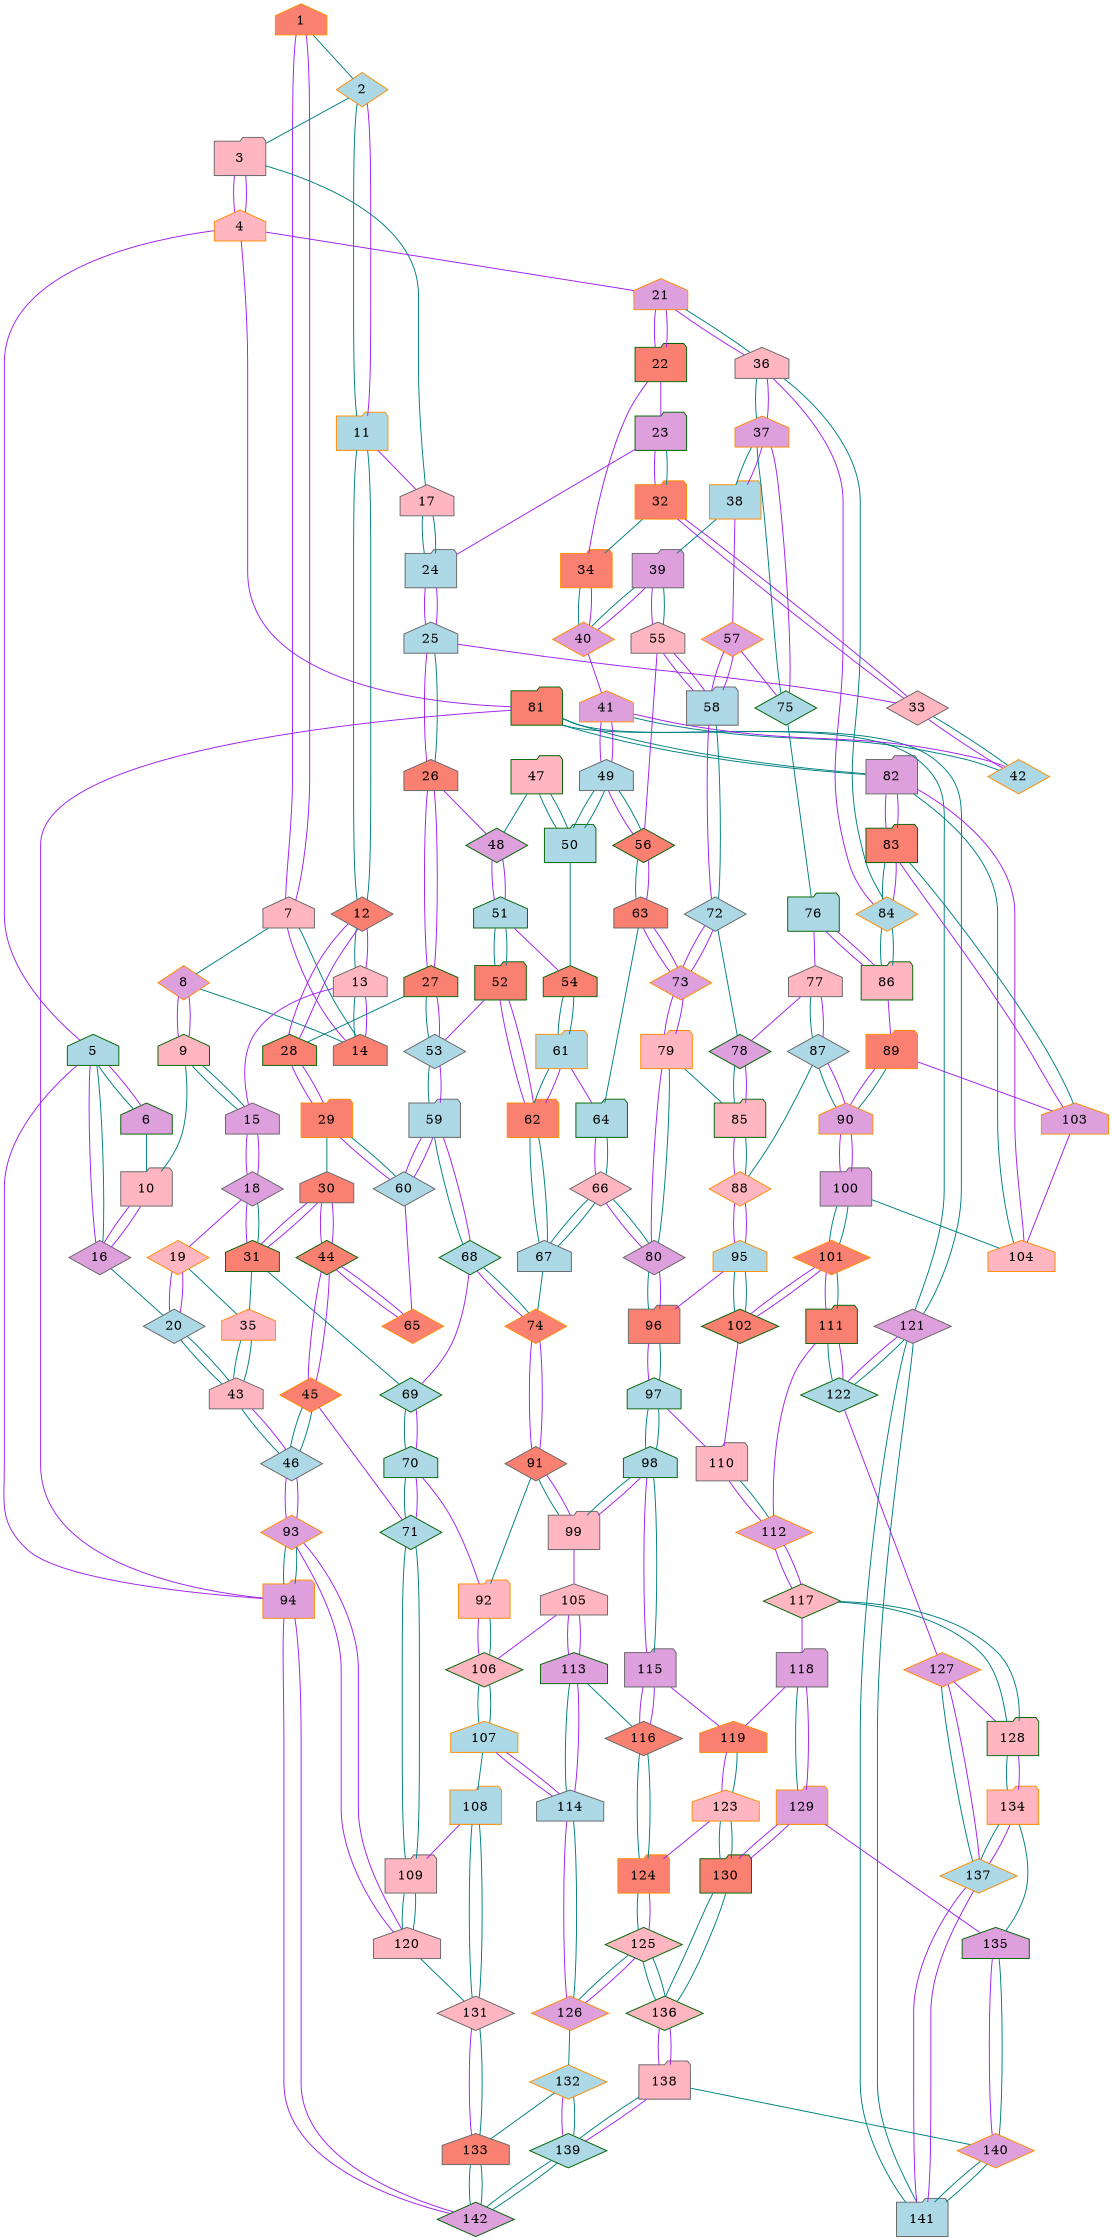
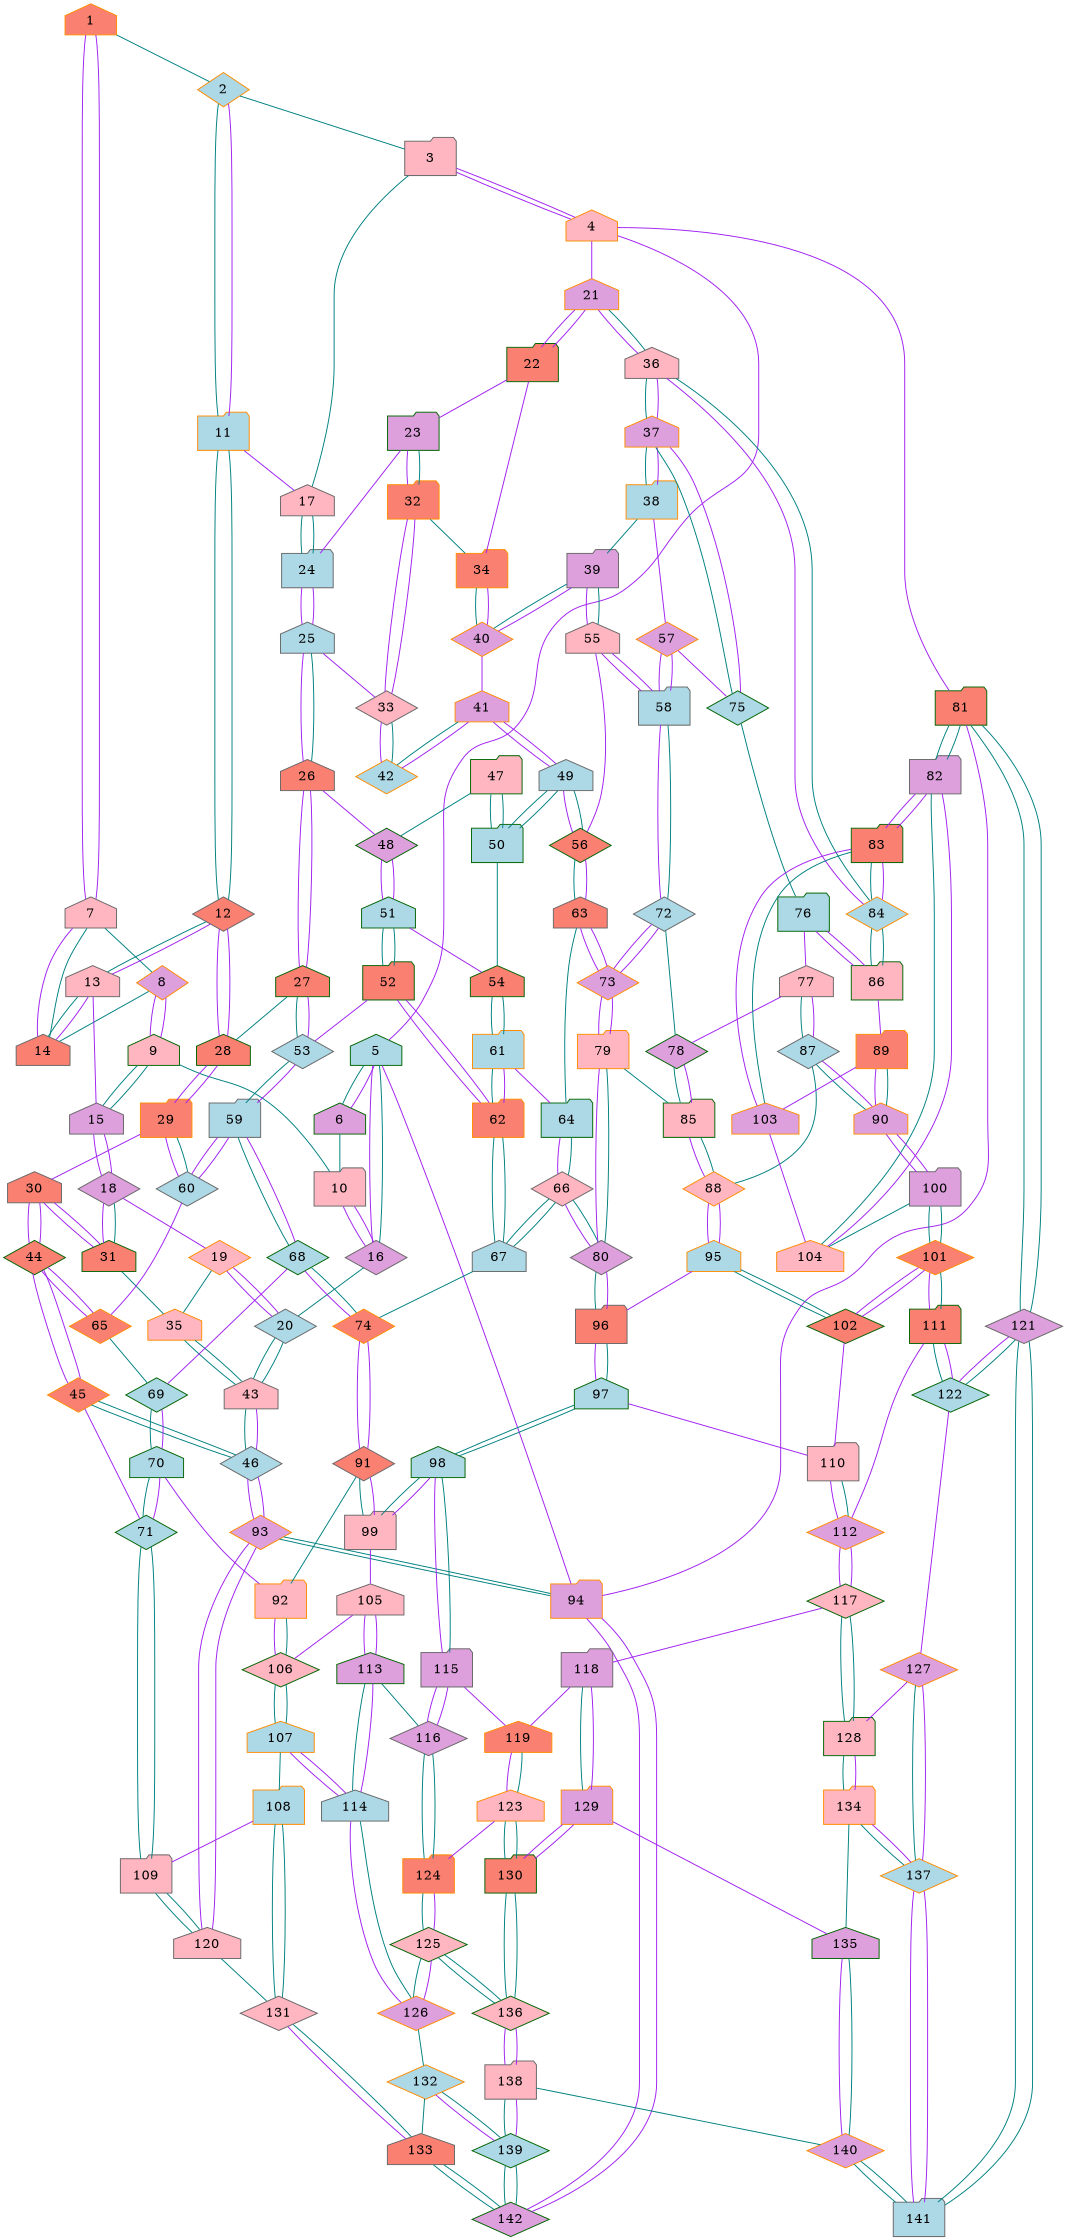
  graph {
    node [color=gray40 fillcolor=lightblue shape=diamond style=filled]
    edge [color=purple]
    1 [color=darkorange fillcolor=salmon shape=house]
    2 [color=darkorange]
    7 [fillcolor=lightpink shape=house]
    3 [fillcolor=lightpink shape=folder]
    11 [color=darkorange shape=folder]
    8 [color=darkorange fillcolor=plum]
    14 [fillcolor=salmon shape=house]
    4 [color=darkorange fillcolor=lightpink shape=house]
    17 [fillcolor=lightpink shape=house]
    12 [fillcolor=salmon]
    5 [color=darkgreen shape=house]
    21 [color=darkorange fillcolor=plum shape=house]
    81 [color=darkgreen fillcolor=salmon shape=folder]
    24 [shape=folder]
    6 [color=darkgreen fillcolor=plum shape=house]
    16 [fillcolor=plum]
    94 [color=darkorange fillcolor=plum shape=folder]
    22 [color=darkgreen fillcolor=salmon shape=folder]
    36 [fillcolor=lightpink shape=house]
    82 [fillcolor=plum shape=folder]
    121 [fillcolor=plum]
    10 [fillcolor=lightpink shape=folder]
    20
    142 [color=darkgreen fillcolor=plum]
    9 [color=darkgreen fillcolor=lightpink shape=house]
    15 [fillcolor=plum shape=house]
    18 [fillcolor=plum]
    13 [fillcolor=lightpink shape=house]
    28 [color=darkgreen fillcolor=salmon shape=house]
    29 [color=darkorange fillcolor=salmon shape=folder]
    19 [color=darkorange fillcolor=lightpink]
    31 [color=darkgreen fillcolor=salmon shape=house]
    43 [fillcolor=lightpink shape=house]
    25 [shape=house]
    35 [color=darkorange fillcolor=lightpink shape=house]
    46
    23 [color=darkgreen fillcolor=plum shape=folder]
    34 [color=darkorange fillcolor=salmon shape=folder]
    37 [color=darkorange fillcolor=plum shape=house]
    84 [color=darkorange]
    32 [color=darkorange fillcolor=salmon shape=folder]
    40 [color=darkorange fillcolor=plum]
    33 [fillcolor=lightpink]
    26 [fillcolor=salmon shape=house]
    27 [color=darkgreen fillcolor=salmon shape=house]
    48 [color=darkgreen fillcolor=plum]
    42 [color=darkorange]
    53
    51 [color=darkgreen shape=house]
    59 [shape=folder]
    30 [fillcolor=salmon shape=house]
    60
    44 [color=darkgreen fillcolor=salmon]
    65 [color=darkorange fillcolor=salmon]
    45 [color=darkorange fillcolor=salmon]
    41 [color=darkorange fillcolor=plum shape=house]
    38 [color=darkorange shape=folder]
    75 [color=darkgreen]
    86 [color=darkgreen fillcolor=lightpink shape=folder]
    39 [fillcolor=plum shape=folder]
    57 [color=darkorange fillcolor=plum]
    76 [color=darkgreen shape=folder]
    55 [fillcolor=lightpink shape=house]
    58 [shape=folder]
    56 [color=darkgreen fillcolor=salmon]
    49 [shape=house]
    50 [color=darkgreen shape=folder]
    47 [color=darkgreen fillcolor=lightpink shape=folder]
    93 [color=darkorange fillcolor=plum]
    71 [color=darkgreen]
    69 [color=darkgreen]
    109 [fillcolor=lightpink shape=folder]
    120 [fillcolor=lightpink shape=house]
    54 [color=darkgreen fillcolor=salmon shape=house]
    52 [color=darkgreen fillcolor=salmon shape=folder]
    63 [fillcolor=salmon shape=house]
    61 [color=darkorange shape=folder]
    62 [color=darkorange fillcolor=salmon shape=folder]
    67 [shape=house]
    68 [color=darkgreen]
    64 [color=darkgreen shape=folder]
    72
    73 [color=darkorange fillcolor=plum]
    78 [color=darkgreen fillcolor=plum]
    74 [color=darkorange fillcolor=salmon]
    66 [fillcolor=lightpink]
    79 [color=darkorange fillcolor=lightpink shape=folder]
    80 [fillcolor=plum]
    70 [color=darkgreen shape=house]
    96 [fillcolor=salmon shape=folder]
    91 [fillcolor=salmon]
    92 [color=darkorange fillcolor=lightpink shape=folder]
    106 [color=darkgreen fillcolor=lightpink]
    85 [color=darkgreen fillcolor=lightpink shape=folder]
    99 [fillcolor=lightpink shape=folder]
    77 [fillcolor=lightpink shape=house]
    87
    89 [color=darkorange fillcolor=salmon shape=folder]
    88 [color=darkorange fillcolor=lightpink]
    90 [color=darkorange fillcolor=plum shape=house]
    97 [color=darkgreen shape=house]
    83 [color=darkgreen fillcolor=salmon shape=folder]
    104 [color=darkorange fillcolor=lightpink shape=house]
    122 [color=darkgreen]
    141 [shape=folder]
    103 [color=darkorange fillcolor=plum shape=house]
    95 [color=darkorange shape=house]
    100 [fillcolor=plum shape=folder]
    102 [color=darkgreen fillcolor=salmon]
    101 [color=darkorange fillcolor=salmon]
    105 [fillcolor=lightpink shape=house]
    107 [color=darkorange shape=house]
    131 [fillcolor=lightpink]
    110 [fillcolor=lightpink shape=folder]
    98 [color=darkgreen shape=house]
    115 [fillcolor=plum shape=folder]
    112 [color=darkorange fillcolor=plum]
-   116 [fillcolor=salmon]
+   116 [fillcolor=plum]
    119 [color=darkorange fillcolor=salmon shape=house]
    113 [color=darkgreen fillcolor=plum shape=house]
    111 [color=darkgreen fillcolor=salmon shape=folder]
    114 [shape=house]
    108 [color=darkorange shape=folder]
    126 [color=darkorange fillcolor=plum]
    133 [fillcolor=salmon shape=house]
    117 [color=darkgreen fillcolor=lightpink]
    127 [color=darkorange fillcolor=plum]
    118 [fillcolor=plum shape=folder]
    128 [color=darkgreen fillcolor=lightpink shape=folder]
    124 [color=darkorange fillcolor=salmon shape=folder]
    132 [color=darkorange]
    123 [color=darkorange fillcolor=lightpink shape=house]
    125 [color=darkgreen fillcolor=lightpink]
    129 [color=darkorange fillcolor=plum shape=folder]
    134 [color=darkorange fillcolor=lightpink shape=folder]
    130 [color=darkgreen fillcolor=salmon shape=folder]
    135 [color=darkgreen fillcolor=plum shape=house]
    137 [color=darkorange]
    136 [color=darkgreen fillcolor=lightpink]
    138 [fillcolor=lightpink shape=folder]
    139 [color=darkgreen]
    140 [color=darkorange fillcolor=plum]
    1 -- 2 [color=teal]
    1 -- 7
    1 -- 7
    2 -- 3 [color=teal]
    2 -- 11 [color=teal]
    2 -- 11
    7 -- 8 [color=teal]
    7 -- 14
    7 -- 14 [color=teal]
    3 -- 4
    3 -- 4
    3 -- 17 [color=teal]
    11 -- 17
    11 -- 12 [color=teal]
    11 -- 12 [color=teal]
    8 -- 14 [color=teal]
    8 -- 9
    8 -- 9
    4 -- 5
    4 -- 21
    4 -- 81
    17 -- 24 [color=teal]
    17 -- 24 [color=teal]
    12 -- 13 [color=teal]
    12 -- 13
    12 -- 28
    12 -- 28
    5 -- 6 [color=teal]
    5 -- 6
    5 -- 16
    5 -- 16 [color=teal]
    5 -- 94
    21 -- 22
    21 -- 22
    21 -- 36
    21 -- 36 [color=teal]
    81 -- 94
    81 -- 82 [color=teal]
    81 -- 82 [color=teal]
    81 -- 121 [color=teal]
    81 -- 121 [color=teal]
    24 -- 25
    24 -- 25
    6 -- 10 [color=teal]
    16 -- 20 [color=teal]
    94 -- 142
    94 -- 142
    22 -- 23
    22 -- 34
    36 -- 37 [color=teal]
    36 -- 37
    36 -- 84
    36 -- 84 [color=teal]
    82 -- 83
    82 -- 83
    82 -- 104 [color=teal]
    82 -- 104
    121 -- 122
    121 -- 122 [color=teal]
    121 -- 141 [color=teal]
    121 -- 141 [color=teal]
    10 -- 16
    10 -- 16
    20 -- 43 [color=teal]
    20 -- 43 [color=teal]
    9 -- 10 [color=teal]
    9 -- 15 [color=teal]
    9 -- 15 [color=teal]
    15 -- 18
    15 -- 18
    18 -- 19
    18 -- 31
    18 -- 31 [color=teal]
    13 -- 14 [color=teal]
    13 -- 14
    13 -- 15
    28 -- 29
    28 -- 29
-   29 -- 30 [color=teal]
+   29 -- 30
    29 -- 60
    29 -- 60 [color=teal]
    19 -- 20
    19 -- 20
    19 -- 35 [color=teal]
    31 -- 35 [color=teal]
    43 -- 46 [color=teal]
    43 -- 46
    25 -- 33
    25 -- 26
    25 -- 26 [color=teal]
    35 -- 43 [color=teal]
    35 -- 43 [color=teal]
    46 -- 93
    46 -- 93
    23 -- 24
    23 -- 32
    23 -- 32 [color=teal]
    34 -- 40 [color=teal]
    34 -- 40
    37 -- 38 [color=teal]
    37 -- 38
    37 -- 75 [color=teal]
    37 -- 75
    84 -- 86 [color=teal]
    84 -- 86 [color=teal]
    32 -- 34 [color=teal]
    32 -- 33
    32 -- 33
    40 -- 41
    33 -- 42
    33 -- 42 [color=teal]
    26 -- 27
    26 -- 27
    26 -- 48
    27 -- 28 [color=teal]
    27 -- 53 [color=teal]
    27 -- 53
    48 -- 51
    48 -- 51
    53 -- 59 [color=teal]
    53 -- 59
    51 -- 54
    51 -- 52 [color=teal]
    51 -- 52 [color=teal]
    59 -- 60
    59 -- 60
    59 -- 68 [color=teal]
    59 -- 68
    30 -- 31
    30 -- 31
    30 -- 44
    30 -- 44
    60 -- 65
    44 -- 65
    44 -- 65
    44 -- 45
    44 -- 45
-   31 -- 69 [color=teal]
+   65 -- 69 [color=teal]
    45 -- 46 [color=teal]
    45 -- 46 [color=teal]
    45 -- 71
    41 -- 42 [color=teal]
    41 -- 42
    41 -- 49
    41 -- 49
    38 -- 39 [color=teal]
    38 -- 57
    75 -- 76 [color=teal]
    86 -- 89
    39 -- 40 [color=teal]
    39 -- 40
    39 -- 55
    39 -- 55 [color=teal]
    57 -- 75
    57 -- 58
    57 -- 58
    76 -- 86
    76 -- 86
    76 -- 77
    55 -- 58
    55 -- 58
    55 -- 56
    58 -- 72
    58 -- 72 [color=teal]
    56 -- 63 [color=teal]
    56 -- 63
    49 -- 56
    49 -- 56 [color=teal]
    49 -- 50 [color=teal]
    49 -- 50 [color=teal]
    50 -- 54 [color=teal]
    47 -- 48 [color=teal]
    47 -- 50 [color=teal]
    47 -- 50 [color=teal]
    93 -- 94 [color=teal]
    93 -- 94 [color=teal]
    93 -- 120
    93 -- 120
    71 -- 109 [color=teal]
    71 -- 109 [color=teal]
    69 -- 70 [color=teal]
    69 -- 70
    109 -- 120 [color=teal]
    109 -- 120 [color=teal]
    120 -- 131 [color=teal]
    54 -- 61 [color=teal]
    54 -- 61 [color=teal]
    52 -- 53
    52 -- 62
    52 -- 62
    63 -- 64 [color=teal]
    63 -- 73
    63 -- 73
    61 -- 62 [color=teal]
    61 -- 62
    61 -- 64
    62 -- 67 [color=teal]
    62 -- 67 [color=teal]
    67 -- 74 [color=teal]
    68 -- 69
    68 -- 74
    68 -- 74 [color=teal]
    64 -- 66
    64 -- 66 [color=teal]
    72 -- 73
    72 -- 73
    72 -- 78 [color=teal]
    73 -- 79
    73 -- 79
    78 -- 85 [color=teal]
    78 -- 85
    74 -- 91
    74 -- 91
    66 -- 67 [color=teal]
    66 -- 67 [color=teal]
    66 -- 80
    66 -- 80 [color=teal]
    79 -- 80
    79 -- 80 [color=teal]
    79 -- 85 [color=teal]
    80 -- 96 [color=teal]
    80 -- 96
    70 -- 71 [color=teal]
    70 -- 71
    70 -- 92
    96 -- 97
    96 -- 97 [color=teal]
    91 -- 92 [color=teal]
    91 -- 99 [color=teal]
    91 -- 99
    92 -- 106
    92 -- 106 [color=teal]
    106 -- 107 [color=teal]
    106 -- 107 [color=teal]
    85 -- 88
    85 -- 88 [color=teal]
    99 -- 105
    77 -- 78
    77 -- 87 [color=teal]
    77 -- 87
    87 -- 88 [color=teal]
    87 -- 90 [color=teal]
    87 -- 90
    89 -- 90
    89 -- 90 [color=teal]
    89 -- 103
    88 -- 95
    88 -- 95
    90 -- 100
    90 -- 100
    97 -- 110
    97 -- 98 [color=teal]
    97 -- 98 [color=teal]
    83 -- 84 [color=teal]
    83 -- 84
    83 -- 103
    83 -- 103 [color=teal]
    122 -- 127
    103 -- 104
    95 -- 96
    95 -- 102 [color=teal]
    95 -- 102 [color=teal]
    100 -- 104 [color=teal]
    100 -- 101 [color=teal]
    100 -- 101 [color=teal]
    102 -- 110
    101 -- 102
    101 -- 102
    101 -- 111
    101 -- 111 [color=teal]
    105 -- 106
    105 -- 113
    105 -- 113
    107 -- 114
    107 -- 114
    107 -- 108 [color=teal]
    131 -- 133
    131 -- 133 [color=teal]
    110 -- 112
    110 -- 112 [color=teal]
    98 -- 99 [color=teal]
    98 -- 99
    98 -- 115
    98 -- 115 [color=teal]
    115 -- 116
    115 -- 116
    115 -- 119
    112 -- 117
    112 -- 117
    116 -- 124 [color=teal]
    116 -- 124 [color=teal]
    119 -- 123
    119 -- 123 [color=teal]
    113 -- 116 [color=teal]
    113 -- 114 [color=teal]
    113 -- 114
    111 -- 122 [color=teal]
    111 -- 122
    111 -- 112
    114 -- 126
    114 -- 126 [color=teal]
    108 -- 109
    108 -- 131 [color=teal]
    108 -- 131 [color=teal]
    126 -- 132 [color=teal]
    133 -- 142 [color=teal]
    133 -- 142 [color=teal]
    117 -- 118
    117 -- 128 [color=teal]
    117 -- 128 [color=teal]
    127 -- 128
    127 -- 137 [color=teal]
    127 -- 137
    118 -- 119
    118 -- 129 [color=teal]
    118 -- 129
    128 -- 134 [color=teal]
    128 -- 134
    124 -- 125 [color=teal]
    124 -- 125
    132 -- 133 [color=teal]
    132 -- 139
    132 -- 139 [color=teal]
    123 -- 124
    123 -- 130 [color=teal]
    123 -- 130 [color=teal]
    125 -- 126 [color=teal]
    125 -- 126
    125 -- 136 [color=teal]
    125 -- 136 [color=teal]
    129 -- 130
    129 -- 130
    129 -- 135
    134 -- 135 [color=teal]
    134 -- 137 [color=teal]
    134 -- 137
    130 -- 136 [color=teal]
    130 -- 136 [color=teal]
    135 -- 140
    135 -- 140 [color=teal]
    137 -- 141
    137 -- 141
    136 -- 138
    136 -- 138
    138 -- 139 [color=teal]
    138 -- 139
    138 -- 140 [color=teal]
    139 -- 142 [color=teal]
    139 -- 142 [color=teal]
    140 -- 141 [color=teal]
    140 -- 141 [color=teal]
  }
